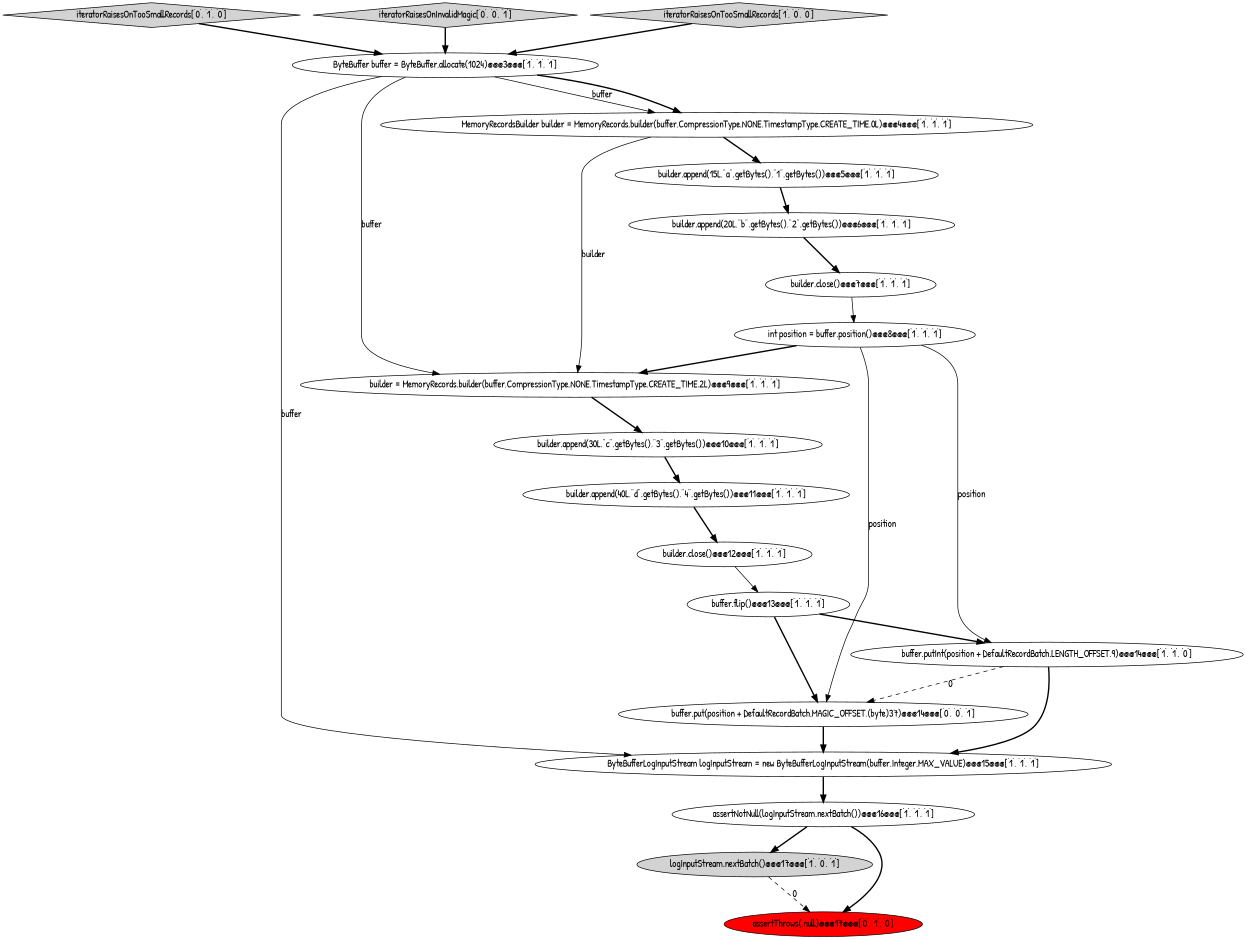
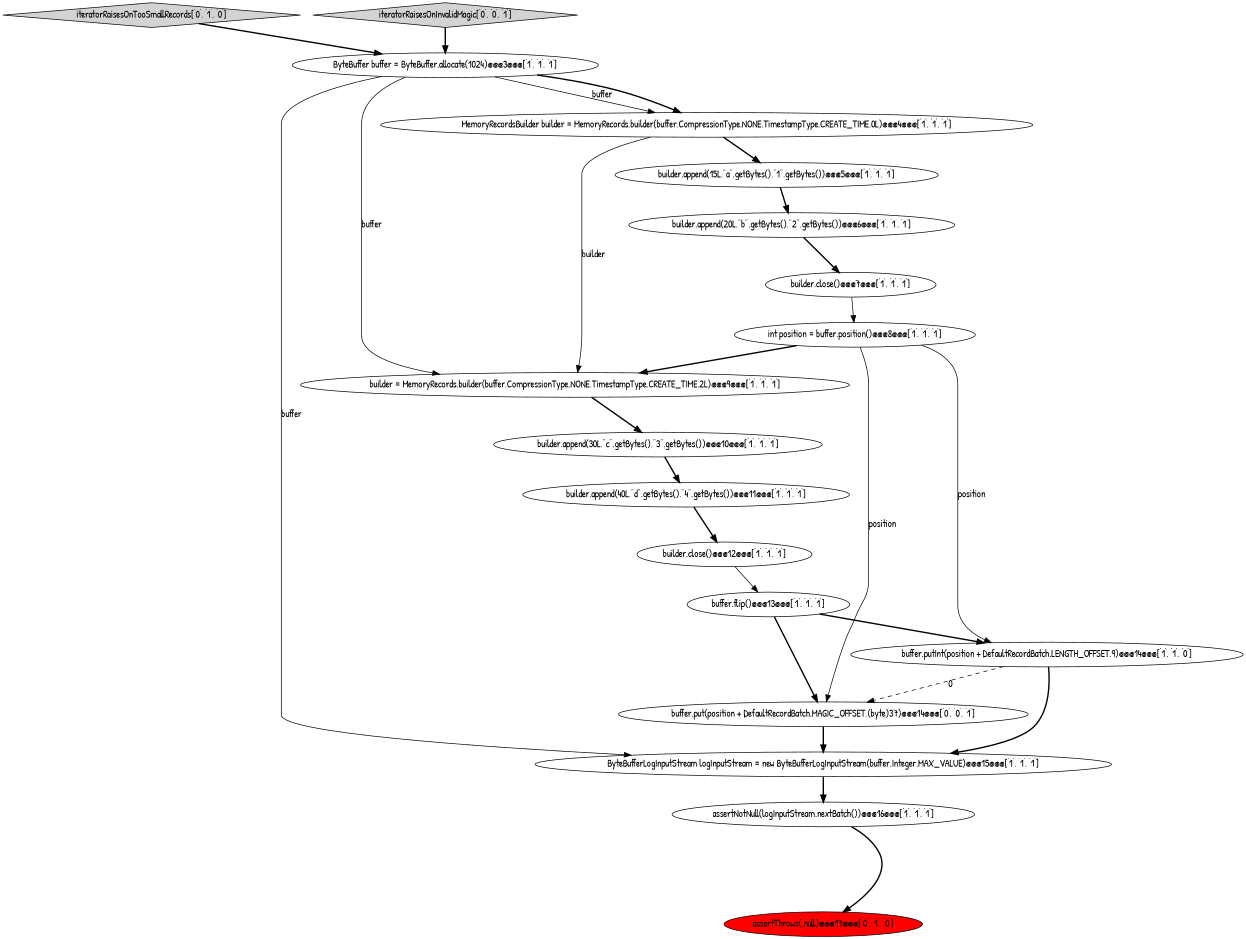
  digraph {
    fontname="Patrick Hand"
    node [fillcolor=white fontname="Patrick Hand" shape=ellipse style=filled]
    edge [fontname="Patrick Hand" style=bold]
    n1 [label="assertNotNull(logInputStream.nextBatch())@@@16@@@['1', '1', '1']"]
-   n2 [fillcolor=lightgray label="logInputStream.nextBatch()@@@17@@@['1', '0', '1']"]
    n3 [fillcolor=red label="assertThrows(,null)@@@17@@@['0', '1', '0']"]
    n4 [label="buffer.putInt(position + DefaultRecordBatch.LENGTH_OFFSET,9)@@@14@@@['1', '1', '0']"]
    n5 [label="buffer.put(position + DefaultRecordBatch.MAGIC_OFFSET,(byte)37)@@@14@@@['0', '0', '1']"]
    n6 [label="ByteBufferLogInputStream logInputStream = new ByteBufferLogInputStream(buffer,Integer.MAX_VALUE)@@@15@@@['1', '1', '1']"]
    n7 [label="ByteBuffer buffer = ByteBuffer.allocate(1024)@@@3@@@['1', '1', '1']"]
    n8 [label="builder = MemoryRecords.builder(buffer,CompressionType.NONE,TimestampType.CREATE_TIME,2L)@@@9@@@['1', '1', '1']"]
    n9 [label="MemoryRecordsBuilder builder = MemoryRecords.builder(buffer,CompressionType.NONE,TimestampType.CREATE_TIME,0L)@@@4@@@['1', '1', '1']"]
    n10 [label="builder.append(30L,\"c\".getBytes(),\"3\".getBytes())@@@10@@@['1', '1', '1']"]
    n11 [label="builder.append(15L,\"a\".getBytes(),\"1\".getBytes())@@@5@@@['1', '1', '1']"]
    n12 [label="builder.append(40L,\"d\".getBytes(),\"4\".getBytes())@@@11@@@['1', '1', '1']"]
    n13 [label="builder.close()@@@7@@@['1', '1', '1']"]
    n14 [label="int position = buffer.position()@@@8@@@['1', '1', '1']"]
    n15 [label="builder.close()@@@12@@@['1', '1', '1']"]
    n16 [label="buffer.flip()@@@13@@@['1', '1', '1']"]
    n17 [fillcolor=lightgray label="iteratorRaisesOnTooSmallRecords['0', '1', '0']" shape=diamond]
    n18 [label="builder.append(20L,\"b\".getBytes(),\"2\".getBytes())@@@6@@@['1', '1', '1']"]
    n19 [fillcolor=lightgray label="iteratorRaisesOnInvalidMagic['0', '0', '1']" shape=diamond]
-   n20 [fillcolor=lightgray label="iteratorRaisesOnTooSmallRecords['1', '0', '0']" shape=diamond]
-   n1 -> n2
    n1 -> n3
-   n2 -> n3 [label=0 style=dashed]
    n4 -> n5 [label=0 style=dashed]
    n4 -> n6
    n5 -> n6
    n6 -> n1
    n7 -> n6 [label=buffer style=solid]
    n7 -> n8 [label=buffer style=solid]
    n7 -> n9 [label=buffer style=solid]
    n7 -> n9
    n8 -> n10
    n9 -> n8 [label=builder style=solid]
    n9 -> n11
    n10 -> n12
    n11 -> n18
    n12 -> n15
    n13 -> n14 [style=solid]
    n14 -> n4 [label=position style=solid]
    n14 -> n5 [label=position style=solid]
    n14 -> n8
    n15 -> n16 [style=solid]
    n16 -> n4
    n16 -> n5
    n17 -> n7
    n18 -> n13
    n19 -> n7
-   n20 -> n7
  }
